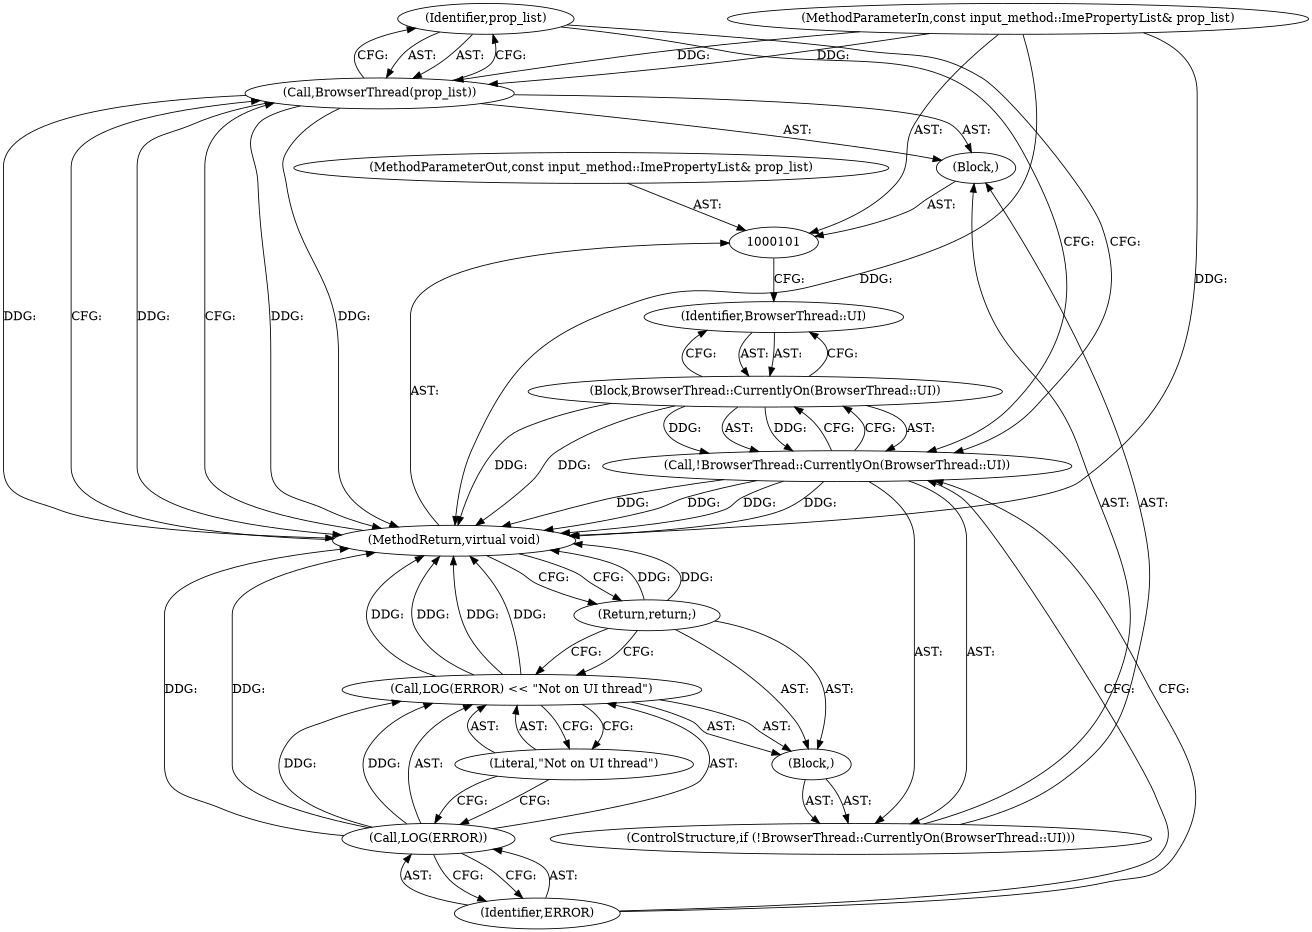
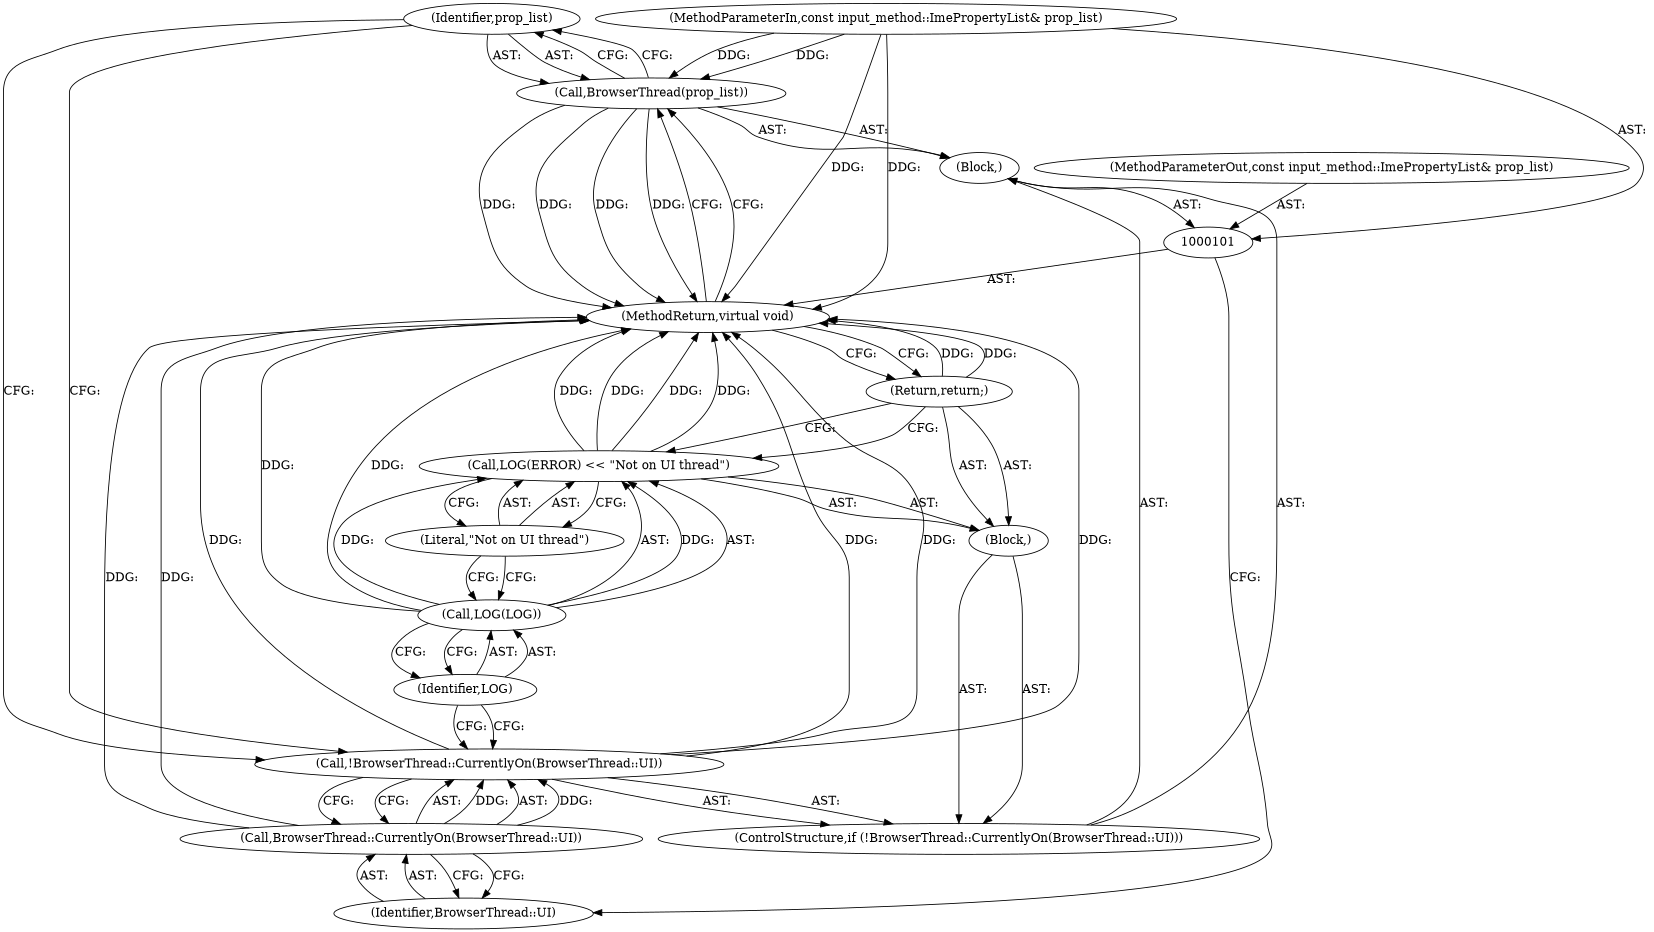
  digraph {
    n1 [label="(Identifier,prop_list)"]
    n2 [label="(Call,BrowserThread(prop_list))"]
    n3 [label="(Call,!BrowserThread::CurrentlyOn(BrowserThread::UI))"]
    n4 [label="(MethodReturn,virtual void)"]
    n5 [label="(Block,)"]
-   n6 [label="(Block,BrowserThread::CurrentlyOn(BrowserThread::UI))"]
+   n6 [label="(Call,BrowserThread::CurrentlyOn(BrowserThread::UI))"]
    n7 [label="(ControlStructure,if (!BrowserThread::CurrentlyOn(BrowserThread::UI)))"]
    n8 [label="(Return,return;)"]
    1000101
    n10 [label="(Block,)"]
    n11 [label="(Call,LOG(ERROR) << \"Not on UI thread\")"]
    n12 [label="(Identifier,BrowserThread::UI)"]
    n13 [label="(MethodParameterIn,const input_method::ImePropertyList& prop_list)"]
    n14 [label="(MethodParameterOut,const input_method::ImePropertyList& prop_list)"]
-   n15 [label="(Identifier,ERROR)"]
-   n16 [label="(Call,LOG(ERROR))"]
+   n15 [label="(Identifier,LOG)"]
+   n16 [label="(Call,LOG(LOG))"]
    n17 [label="(Literal,\"Not on UI thread\")"]
    n1 -> n2 [label="AST: "]
    n1 -> n2 [label="AST: "]
    n1 -> n3 [label="CFG: "]
    n1 -> n3 [label="CFG: "]
    n2 -> n1 [label="CFG: "]
    n2 -> n1 [label="CFG: "]
    n2 -> n4 [label="DDG: "]
    n2 -> n4 [label="DDG: "]
    n2 -> n4 [label="DDG: "]
    n2 -> n4 [label="DDG: "]
    n2 -> n5 [label="AST: "]
    n2 -> n5 [label="AST: "]
    n3 -> n4 [label="DDG: "]
    n3 -> n4 [label="DDG: "]
    n3 -> n4 [label="DDG: "]
    n3 -> n4 [label="DDG: "]
    n3 -> n6 [label="CFG: "]
    n3 -> n6 [label="CFG: "]
    n3 -> n7 [label="AST: "]
    n3 -> n7 [label="AST: "]
    n4 -> n2 [label="CFG: "]
    n4 -> n2 [label="CFG: "]
    n4 -> n8 [label="CFG: "]
    n4 -> n8 [label="CFG: "]
-   n4 -> 1000101 [label="AST: "]
+   1000101 -> n4 [label="AST: "]
    n5 -> 1000101 [label="AST: "]
    n6 -> n3 [label="AST: "]
    n6 -> n3 [label="DDG: "]
    n6 -> n3 [label="AST: "]
    n6 -> n3 [label="DDG: "]
    n6 -> n4 [label="DDG: "]
    n6 -> n4 [label="DDG: "]
    n6 -> n12 [label="CFG: "]
    n6 -> n12 [label="CFG: "]
    n7 -> n5 [label="AST: "]
    n7 -> n5 [label="AST: "]
    n8 -> n4 [label="DDG: "]
    n8 -> n4 [label="DDG: "]
    n8 -> n10 [label="AST: "]
    n8 -> n10 [label="AST: "]
    n8 -> n11 [label="CFG: "]
    n8 -> n11 [label="CFG: "]
    1000101 -> n12 [label="CFG: "]
    n10 -> n7 [label="AST: "]
    n10 -> n7 [label="AST: "]
    n11 -> n4 [label="DDG: "]
    n11 -> n4 [label="DDG: "]
    n11 -> n4 [label="DDG: "]
    n11 -> n4 [label="DDG: "]
    n11 -> n10 [label="AST: "]
    n11 -> n10 [label="AST: "]
    n11 -> n17 [label="CFG: "]
    n11 -> n17 [label="CFG: "]
    n12 -> n6 [label="AST: "]
    n12 -> n6 [label="AST: "]
    n13 -> n2 [label="DDG: "]
    n13 -> n2 [label="DDG: "]
    n13 -> n4 [label="DDG: "]
    n13 -> n4 [label="DDG: "]
    n13 -> 1000101 [label="AST: "]
    n14 -> 1000101 [label="AST: "]
    n15 -> n3 [label="CFG: "]
    n15 -> n3 [label="CFG: "]
    n15 -> n16 [label="AST: "]
    n15 -> n16 [label="AST: "]
    n16 -> n4 [label="DDG: "]
    n16 -> n4 [label="DDG: "]
    n16 -> n11 [label="AST: "]
    n16 -> n11 [label="DDG: "]
    n16 -> n11 [label="AST: "]
    n16 -> n11 [label="DDG: "]
    n16 -> n15 [label="CFG: "]
    n16 -> n15 [label="CFG: "]
    n17 -> n11 [label="AST: "]
    n17 -> n11 [label="AST: "]
    n17 -> n16 [label="CFG: "]
    n17 -> n16 [label="CFG: "]
  }
